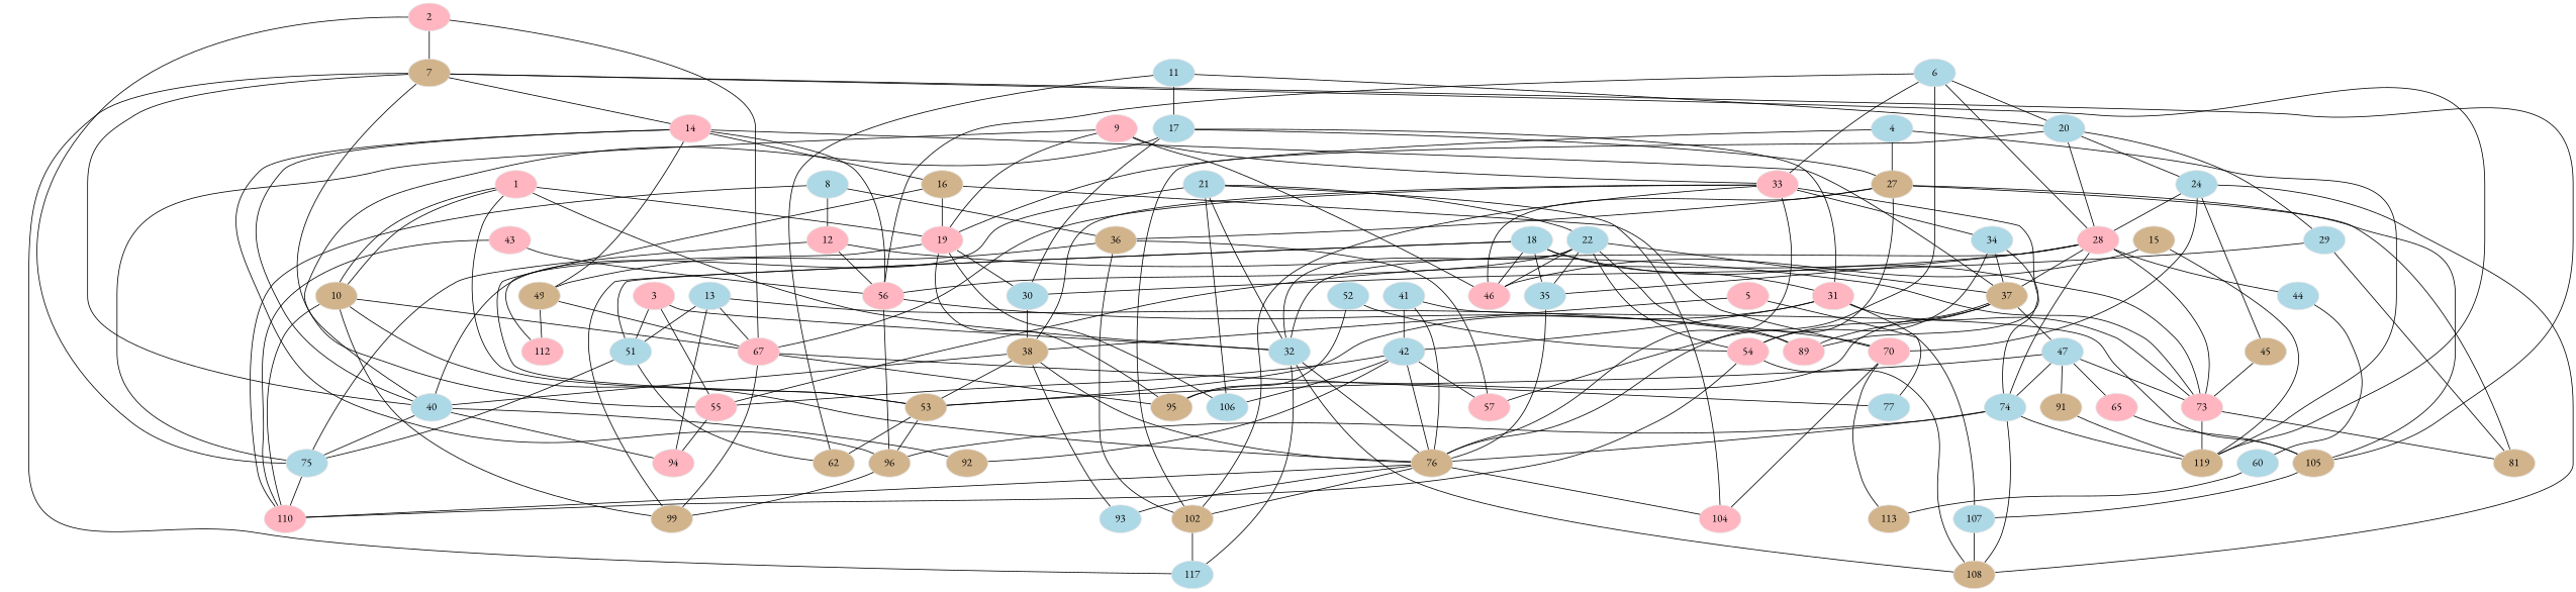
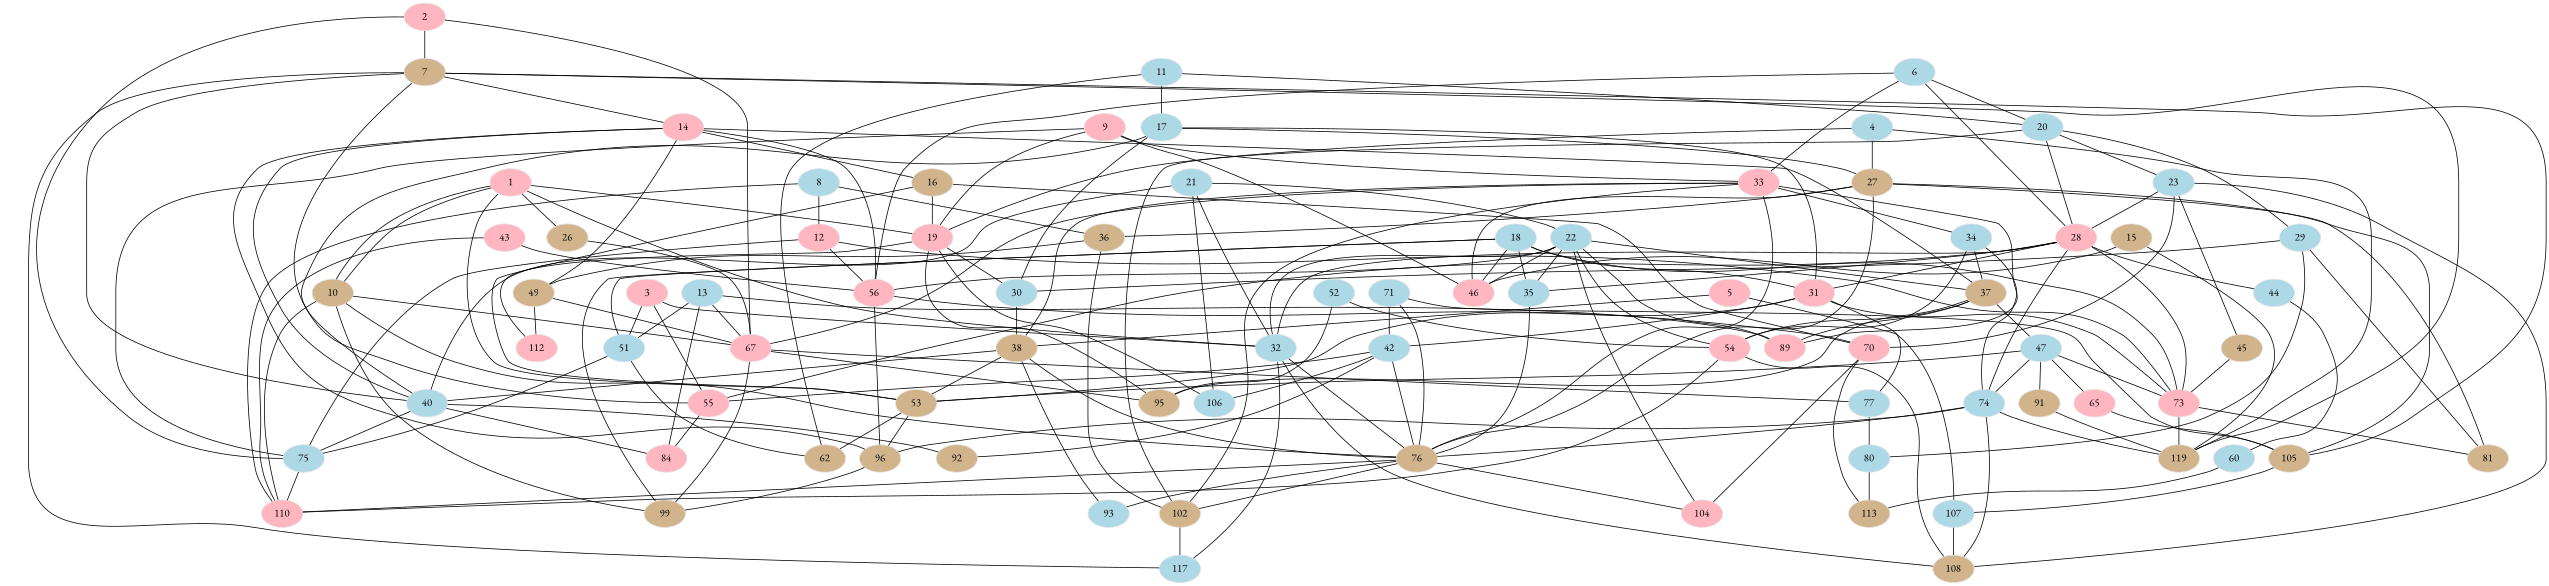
  graph {
    fontname="EB Garamond"
    node [color=gray90 fillcolor=lightblue fontname="EB Garamond" style=filled]
    edge [fontname="EB Garamond"]
    1 [fillcolor=lightpink]
    10 [fillcolor=tan]
    19 [fillcolor=lightpink super="+121+69"]
+   26 [fillcolor=tan]
    32
    53 [fillcolor=tan super="+72"]
    67 [fillcolor=lightpink super="+83"]
    110 [fillcolor=lightpink]
    76 [fillcolor=tan super="+94"]
    99 [fillcolor=tan]
    30
    95 [fillcolor=tan]
    106
    112 [fillcolor=lightpink]
    117
    108 [fillcolor=tan]
    62 [fillcolor=tan]
    n18 [fillcolor=tan label=96]
    7 [fillcolor=tan super="+96"]
    55 [fillcolor=lightpink]
    n21 [fillcolor=tan label=119]
    14 [fillcolor=lightpink super="+25"]
    40 [super="+63"]
    105 [fillcolor=tan super="+119"]
    2 [fillcolor=lightpink]
    75 [super="+116"]
    77
    3 [fillcolor=lightpink]
    51
-   84 [fillcolor=lightpink label=94]
+   84 [fillcolor=lightpink]
    4
    27 [fillcolor=tan super="+48"]
    36 [fillcolor=tan super="+58"]
    46 [fillcolor=lightpink]
    81 [fillcolor=tan]
    5 [fillcolor=lightpink]
    38 [fillcolor=tan]
    107
    93
    74 [super="+87"]
    6 [super="+88"]
    20 [super="+120"]
    28 [fillcolor=lightpink super="+66+111"]
    33 [fillcolor=lightpink super="+71+118"]
    56 [fillcolor=lightpink super="+61"]
-   57 [fillcolor=lightpink]
-   24
+   24 [label=23]
    29 [super="+64"]
    102 [fillcolor=tan]
    73 [fillcolor=lightpink super="+86+114"]
    37 [fillcolor=tan super="+103+85+59"]
    35
    44
    89 [fillcolor=lightpink]
    34
    70 [fillcolor=lightpink]
    16 [fillcolor=tan]
    49 [fillcolor=tan]
    92 [fillcolor=tan]
    12 [fillcolor=lightpink]
    8
    9 [fillcolor=lightpink]
    104 [fillcolor=lightpink]
    17 [super="+39"]
    31 [fillcolor=lightpink super="+50"]
    11
    13
    54 [fillcolor=lightpink super="+68"]
    47 [super="+101"]
    15 [fillcolor=tan]
    113 [fillcolor=tan]
    42 [super="+100"]
    18 [super="+23"]
    45 [fillcolor=tan]
+   80
    22 [super="+78"]
    21
    60
    65 [fillcolor=lightpink]
    91 [fillcolor=tan]
-   41
+   41 [label=71]
    43 [fillcolor=lightpink]
    52
    1 -- 10
    1 -- 10
    1 -- 19
+   1 -- 26
    1 -- 32
    1 -- 53
    10 -- 67
    10 -- 110
    10 -- 76
    10 -- 99
    19 -- 30
    19 -- 95
    19 -- 106
    19 -- 112
+   26 -- 67
    32 -- 76
    32 -- 117
    32 -- 108
    53 -- 62
    53 -- n18
    67 -- 99
    67 -- 95
    67 -- 77
    76 -- 110
    76 -- 93
    76 -- 102
    76 -- 104
    30 -- 38
    n18 -- 99
    7 -- 117
    7 -- 55
    7 -- n21
    7 -- 14
    7 -- 40
    7 -- 105
    55 -- 84
    14 -- n18
    14 -- 40
    14 -- 56
    14 -- 37 [weight=2]
    14 -- 16
    14 -- 49
    40 -- 75
    40 -- 84
    40 -- 92
    105 -- 107
    2 -- 67
    2 -- 7
    2 -- 75
    75 -- 110
+   77 -- 80
    3 -- 32
    3 -- 55
    3 -- 51
    51 -- 62
    51 -- 75
    4 -- 19
    4 -- n21
    4 -- 27
    27 -- 76
    27 -- 105
    27 -- 36
    27 -- 46
    27 -- 81
-   36 -- 57
    36 -- 102
    36 -- 49
    5 -- 38
    5 -- 107
    38 -- 53
    38 -- 76
    38 -- 40
    38 -- 93
    107 -- 108
    74 -- 76
    74 -- 108
    74 -- n18
    74 -- n21
    6 -- 20
    6 -- 28
    6 -- 33
    6 -- 56
-   6 -- 57
    20 -- 28
    20 -- 24
    20 -- 29
    20 -- 102
    28 -- 32
    28 -- 55
    28 -- 74 [weight=2]
    28 -- 73
-   28 -- 37
+   28 -- 31
    28 -- 35
    28 -- 44
    33 -- 67
    33 -- 76 [weight=2]
    33 -- 38
    33 -- 102
    33 -- 89
    33 -- 34
    56 -- n18
    56 -- 70
    24 -- 108
    24 -- 28
    24 -- 70
    24 -- 45
    29 -- 30
    29 -- 81
+   29 -- 80 [weight=2]
    102 -- 117
    73 -- n21
    73 -- 81
    37 -- 95
    37 -- 89
    37 -- 54
    37 -- 47
    35 -- 76
    44 -- 60
    34 -- 74
    34 -- 37
    34 -- 54
    70 -- 104
    70 -- 113
    16 -- 19
    16 -- 53
    16 -- 70
    49 -- 67
    49 -- 112
    12 -- 75
    12 -- 56
    12 -- 73
    8 -- 110
    8 -- 36
    8 -- 12
    9 -- 19
    9 -- 75
    9 -- 46
    9 -- 33
    17 -- 30
    17 -- 40
    17 -- 27
    17 -- 31
    31 -- 53
    31 -- 77
    31 -- 73
    31 -- 42
    11 -- 62
    11 -- 20
    11 -- 17
    13 -- 67
    13 -- 51
    13 -- 84
    13 -- 89
    54 -- 110
    54 -- 108
    47 -- 53
    47 -- 74
    47 -- 73
    47 -- 65
    47 -- 91
    15 -- n21
    15 -- 46
    42 -- 76
    42 -- 106
    42 -- 55
-   42 -- 57
    42 -- 92
    18 -- 99
    18 -- 51
    18 -- 46
    18 -- 73
    18 -- 35
    18 -- 31
    45 -- 73
+   80 -- 113
    22 -- 32
    22 -- 46
    22 -- 56
    22 -- 37
    22 -- 35
    22 -- 89
-   21 -- 104
+   22 -- 104
    22 -- 54
    21 -- 32
    21 -- 106
    21 -- 40
    21 -- 22
    60 -- 113
    65 -- 105
    91 -- n21
    41 -- 76
    41 -- 105
    41 -- 42
    43 -- 110
    43 -- 56
    52 -- 95
    52 -- 54
  }
